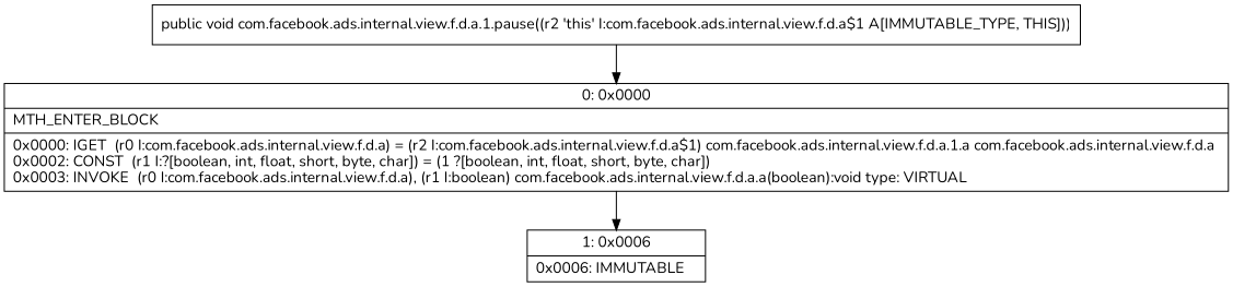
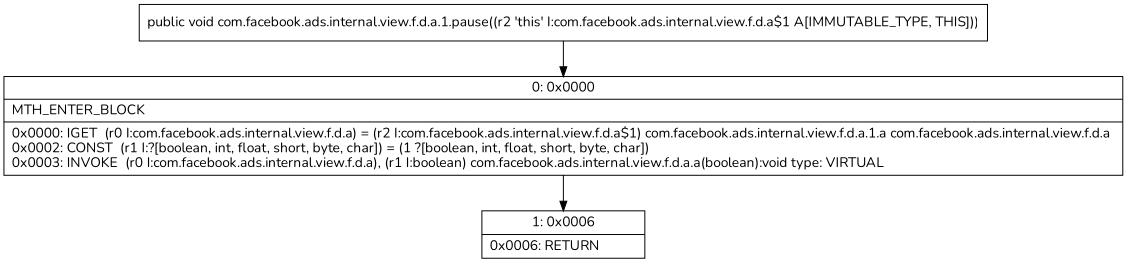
  digraph {
    fontname=Nunito
    node [shape=record fontname=Nunito]
    edge [fontname=Nunito]
    n1 [label="{0\:\ 0x0000|MTH_ENTER_BLOCK\l|0x0000: IGET  (r0 I:com.facebook.ads.internal.view.f.d.a) = (r2 I:com.facebook.ads.internal.view.f.d.a$1) com.facebook.ads.internal.view.f.d.a.1.a com.facebook.ads.internal.view.f.d.a \l0x0002: CONST  (r1 I:?[boolean, int, float, short, byte, char]) = (1 ?[boolean, int, float, short, byte, char]) \l0x0003: INVOKE  (r0 I:com.facebook.ads.internal.view.f.d.a), (r1 I:boolean) com.facebook.ads.internal.view.f.d.a.a(boolean):void type: VIRTUAL \l}"]
-   n2 [label="{1\:\ 0x0006|0x0006: IMMUTABLE   \l}"]
+   n2 [label="{1\:\ 0x0006|0x0006: RETURN   \l}"]
    n3 [label="{public void com.facebook.ads.internal.view.f.d.a.1.pause((r2 'this' I:com.facebook.ads.internal.view.f.d.a$1 A[IMMUTABLE_TYPE, THIS])) }"]
    n1 -> n2
    n3 -> n1
  }
